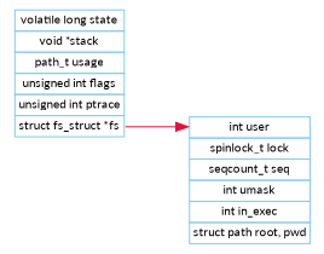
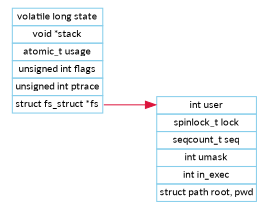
  digraph {
    fontname=Lato
    fontsize=10
    rankdir=LR
    node [color=skyblue fontname=Lato fontsize=10 shape=plaintext]
-   n1 [label=<         <table border="0" cellborder="1" cellspacing="0" align="left">         <tr>         <td>volatile long state</td>         </tr>         <tr>         <td>void *stack</td>         </tr>         <tr>         <td>path_t usage</td>         </tr>         <tr>         <td>unsigned int flags</td>         </tr>         <tr>         <td>unsigned int ptrace</td>         </tr>         <tr>         <td port="fs_struct">struct fs_struct *fs</td>         </tr>         </table> >]
+   n1 [label=<         <table border="0" cellborder="1" cellspacing="0" align="left">         <tr>         <td>volatile long state</td>         </tr>         <tr>         <td>void *stack</td>         </tr>         <tr>         <td>atomic_t usage</td>         </tr>         <tr>         <td>unsigned int flags</td>         </tr>         <tr>         <td>unsigned int ptrace</td>         </tr>         <tr>         <td port="fs_struct">struct fs_struct *fs</td>         </tr>         </table> >]
    n2 [label=<         <table border="0" cellborder="1" cellspacing="0" align="left">         <tr>         <td port="entry">int user</td>         </tr>         <tr>         <td>spinlock_t lock</td>         </tr>         <tr>         <td>seqcount_t seq</td>         </tr>         <tr>         <td>int umask</td>         </tr>         <tr>         <td>int in_exec</td>         </tr>         <tr>         <td>struct path root, pwd</td>         </tr>         </table> >]
    n1 -> n2 [color=crimson fontname=Lato fontsize=10 headport=entry style=solid tailport=fs_struct]
  }
